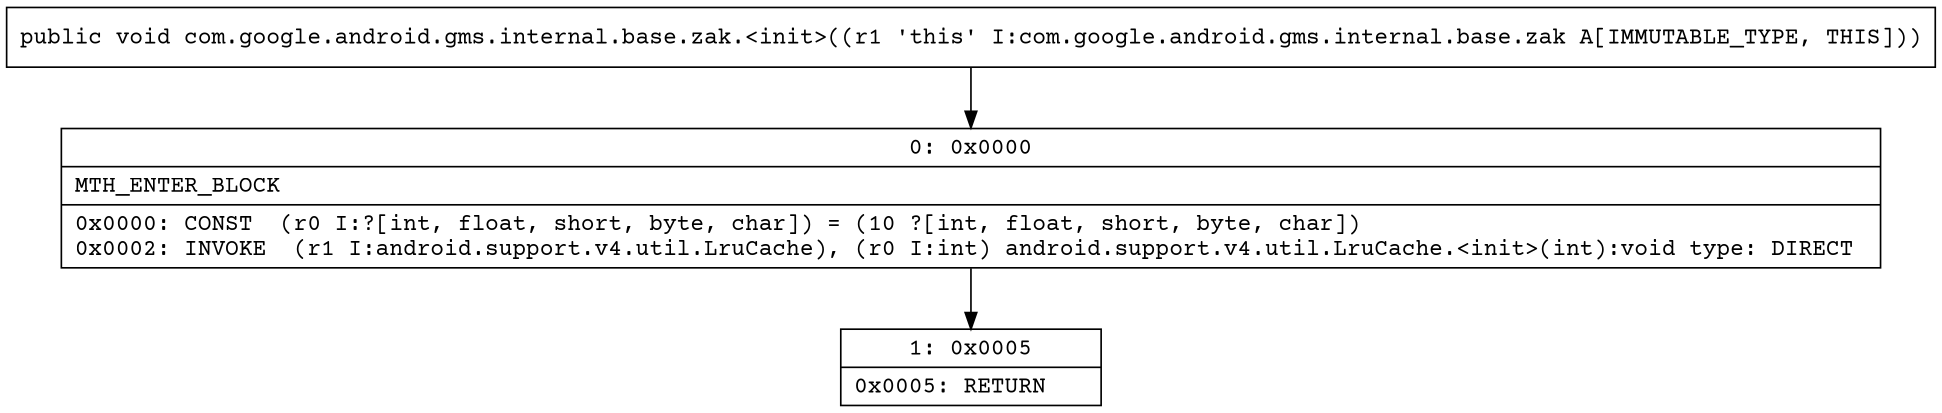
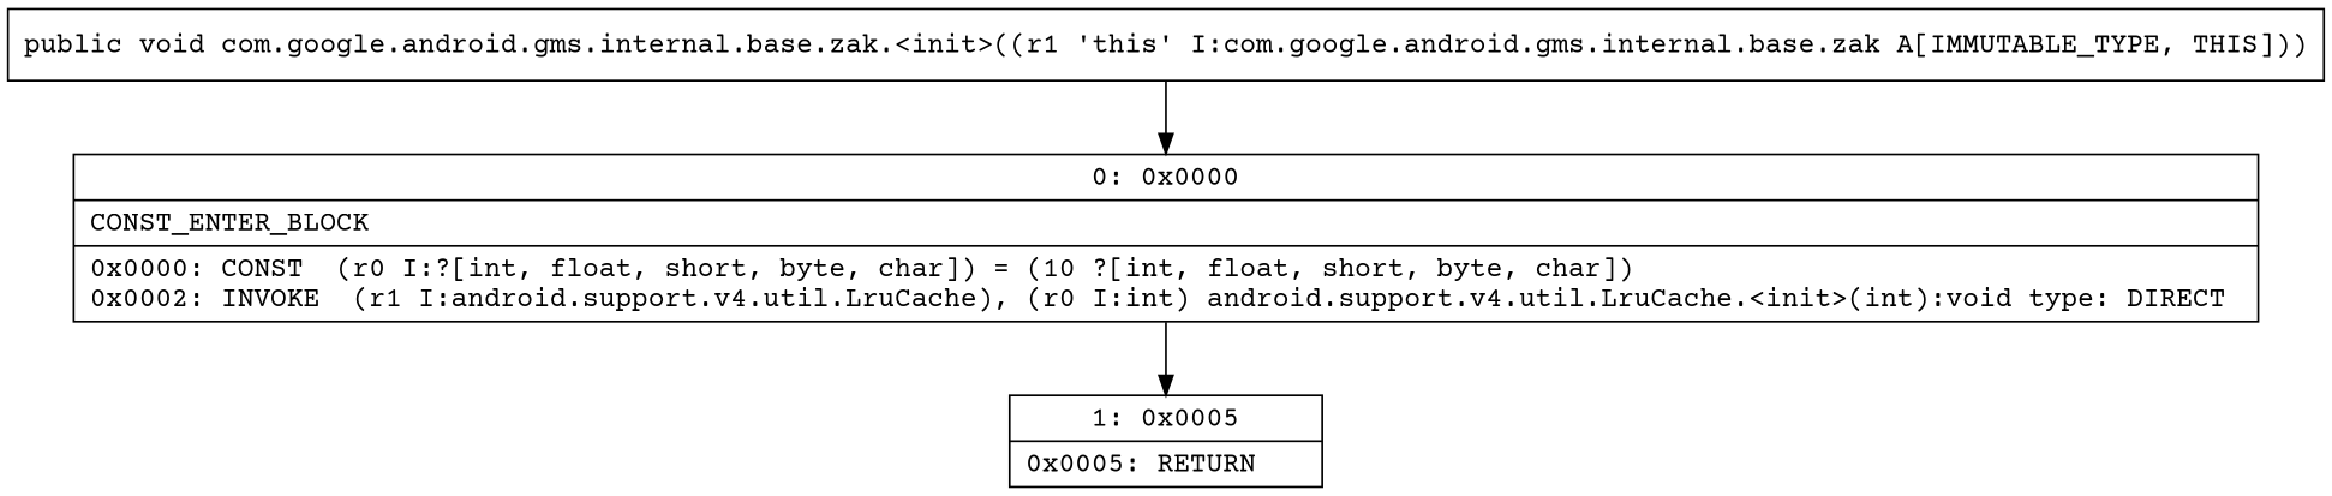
  digraph {
    fontname="Courier Prime"
    node [shape=record fontname="Courier Prime"]
    edge [fontname="Courier Prime"]
-   n1 [label="{0\:\ 0x0000|MTH_ENTER_BLOCK\l|0x0000: CONST  (r0 I:?[int, float, short, byte, char]) = (10 ?[int, float, short, byte, char]) \l0x0002: INVOKE  (r1 I:android.support.v4.util.LruCache), (r0 I:int) android.support.v4.util.LruCache.\<init\>(int):void type: DIRECT \l}"]
+   n1 [label="{0\:\ 0x0000|CONST_ENTER_BLOCK\l|0x0000: CONST  (r0 I:?[int, float, short, byte, char]) = (10 ?[int, float, short, byte, char]) \l0x0002: INVOKE  (r1 I:android.support.v4.util.LruCache), (r0 I:int) android.support.v4.util.LruCache.\<init\>(int):void type: DIRECT \l}"]
    n2 [label="{1\:\ 0x0005|0x0005: RETURN   \l}"]
    n3 [label="{public void com.google.android.gms.internal.base.zak.\<init\>((r1 'this' I:com.google.android.gms.internal.base.zak A[IMMUTABLE_TYPE, THIS])) }"]
    n1 -> n2
    n3 -> n1
  }
